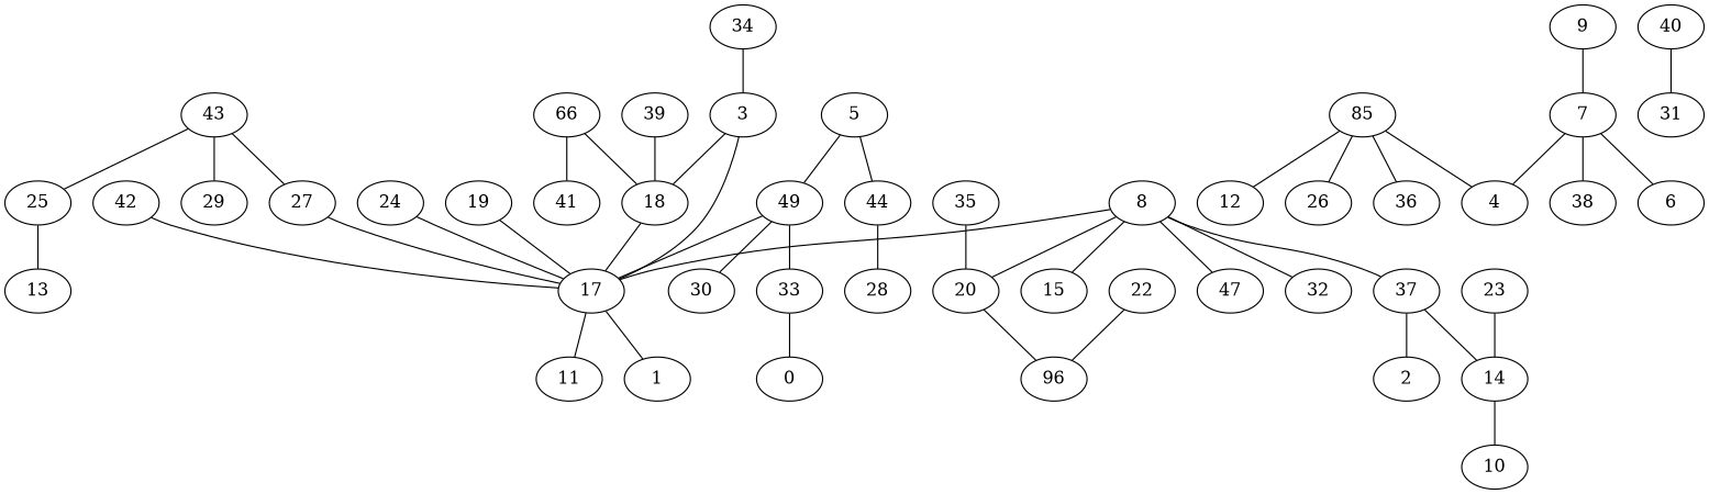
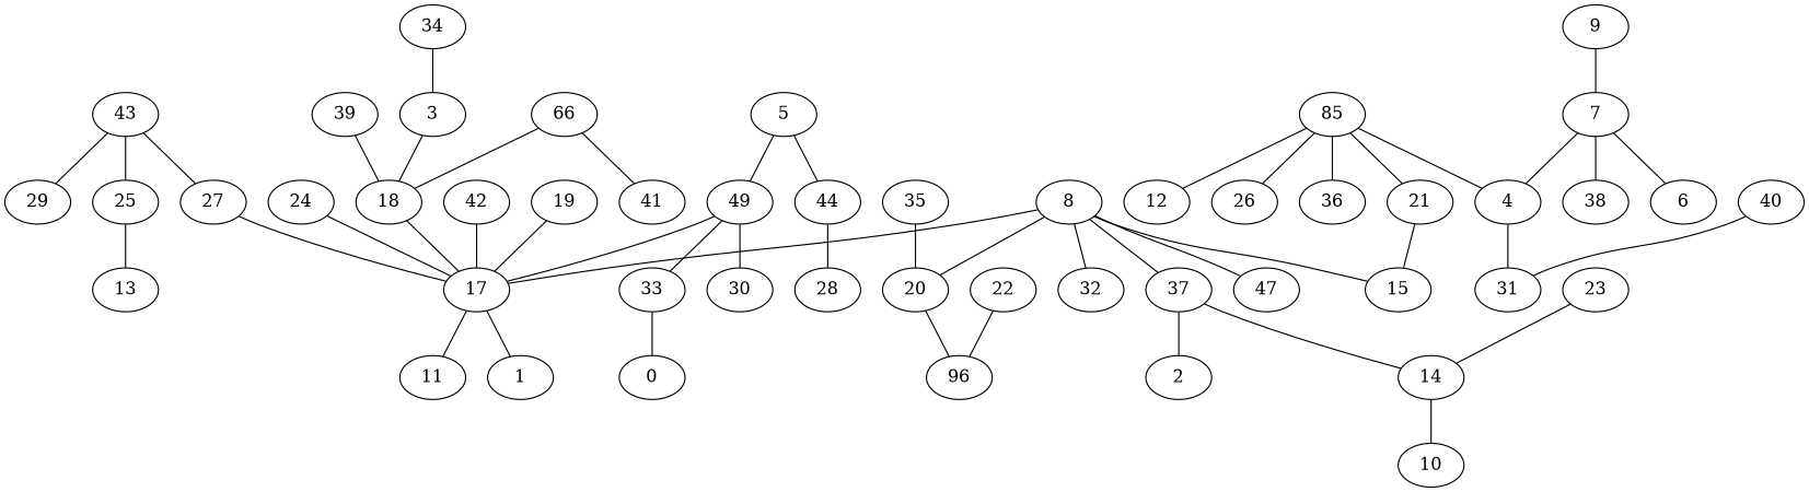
  digraph {
    edge [color=black dir=none]
    19
    17
    11
    1
    22
    n6 [label=96]
    43
    29
    25
    13
    27
    7
    38
    6
    4
    31
    n17 [label=66]
    41
    18
    20
    23
    14
    10
+   21
    15
    35
    49
    30
    33
    0
    42
    37
    2
    34
    3
    8
    47
    32
    39
    40
    5
    44
    28
    n44 [label=85]
    12
    26
    36
    24
    9
    subgraph sub_1 {
      19
      17
      11
      1
      22
      n6
      43
      29
      25
      13
      27
      7
      38
      6
      4
      31
      n17
      41
      18
      20
      23
      14
      10
+     21
      15
      35
      49
      30
      33
      0
      42
      37
      2
      34
      3
      8
      47
      32
      39
      40
      5
      44
      28
      n44
      12
      26
      36
      24
      9
    }
    19 -> 17
    17 -> 11
    17 -> 1
    22 -> n6
    43 -> 29
    43 -> 25
    43 -> 27
    25 -> 13
    27 -> 17
    7 -> 38
    7 -> 6
    7 -> 4
+   4 -> 31
    n17 -> 41
    n17 -> 18
    18 -> 17
    20 -> n6
    23 -> 14
    14 -> 10
+   21 -> 15
    35 -> 20
    49 -> 17
    49 -> 30
    49 -> 33
    33 -> 0
    42 -> 17
    37 -> 14
    37 -> 2
    34 -> 3
-   3 -> 17
    3 -> 18
    8 -> 17
    8 -> 20
    8 -> 15
    8 -> 37
    8 -> 47
    8 -> 32
    39 -> 18
    40 -> 31
    5 -> 49
    5 -> 44
    44 -> 28
    n44 -> 4
+   n44 -> 21
    n44 -> 12
    n44 -> 26
    n44 -> 36
    24 -> 17
    9 -> 7
  }
